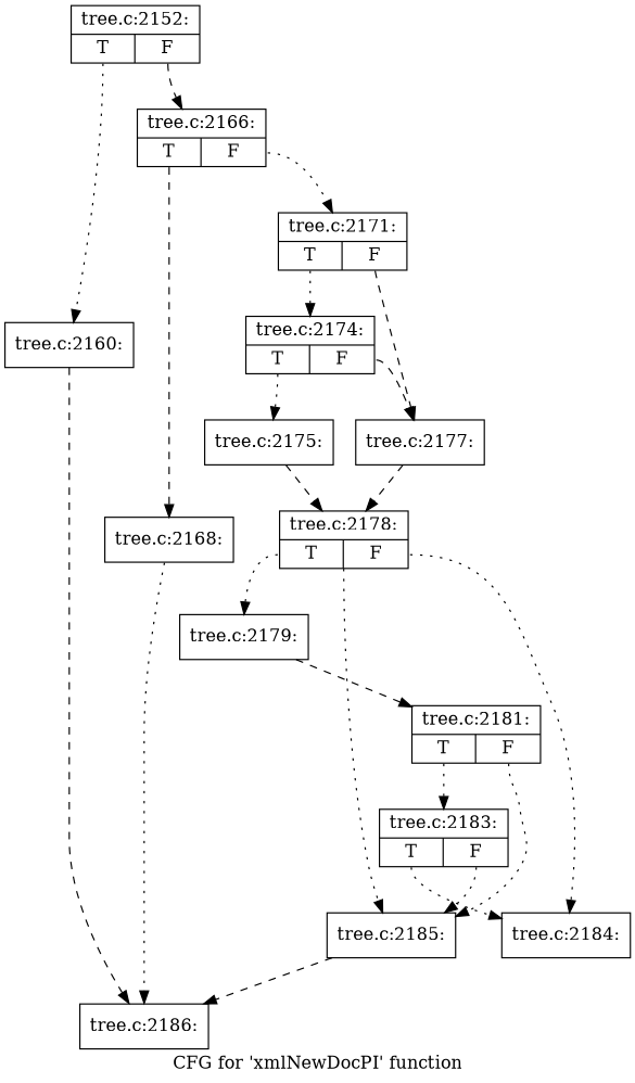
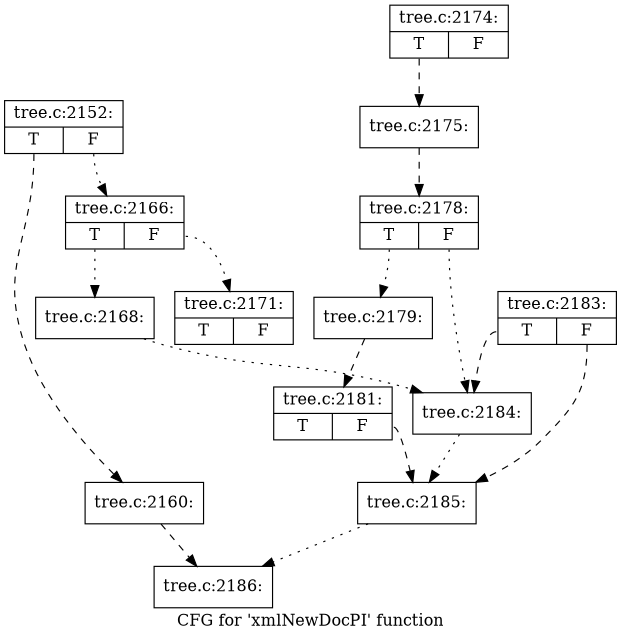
  digraph {
    label="CFG for 'xmlNewDocPI' function"
    node [shape=record]
    edge [style=dotted]
    n1 [label="{tree.c:2152:|{<s0>T|<s1>F}}"]
    n2 [label="{tree.c:2160:}"]
    n3 [label="{tree.c:2166:|{<s0>T|<s1>F}}"]
    n4 [label="{tree.c:2186:}"]
    n5 [label="{tree.c:2168:}"]
    n6 [label="{tree.c:2171:|{<s0>T|<s1>F}}"]
    n7 [label="{tree.c:2174:|{<s0>T|<s1>F}}"]
-   n8 [label="{tree.c:2177:}"]
    n9 [label="{tree.c:2175:}"]
    n10 [label="{tree.c:2178:|{<s0>T|<s1>F}}"]
    n11 [label="{tree.c:2179:}"]
    n12 [label="{tree.c:2184:}"]
    n13 [label="{tree.c:2181:|{<s0>T|<s1>F}}"]
    n14 [label="{tree.c:2183:|{<s0>T|<s1>F}}"]
    n15 [label="{tree.c:2185:}"]
-   n1 -> n2 [tailport=s0]
-   n1 -> n3 [style=dashed tailport=s1]
+   n1 -> n2 [style=dashed tailport=s0]
+   n1 -> n3 [tailport=s1]
    n2 -> n4 [style=dashed]
-   n3 -> n5 [style=dashed tailport=s0]
+   n3 -> n5 [tailport=s0]
    n3 -> n6 [tailport=s1]
-   n5 -> n4
-   n6 -> n7 [tailport=s0]
-   n6 -> n8 [style=dashed tailport=s1]
-   n7 -> n8 [style=dashed tailport=s1]
-   n7 -> n9 [tailport=s0]
-   n8 -> n10 [style=dashed]
+   n5 -> n12
+   n7 -> n9 [style=dashed tailport=s0]
    n9 -> n10 [style=dashed]
    n10 -> n11 [tailport=s0]
    n10 -> n12 [tailport=s1]
    n11 -> n13 [style=dashed]
-   n10 -> n15
-   n13 -> n14 [tailport=s0]
-   n13 -> n15 [tailport=s1]
-   n14 -> n12 [tailport=s0]
-   n14 -> n15 [tailport=s1]
-   n15 -> n4 [style=dashed]
+   n12 -> n15
+   n13 -> n15 [style=dashed tailport=s1]
+   n14 -> n12 [style=dashed tailport=s0]
+   n14 -> n15 [style=dashed tailport=s1]
+   n15 -> n4
  }
